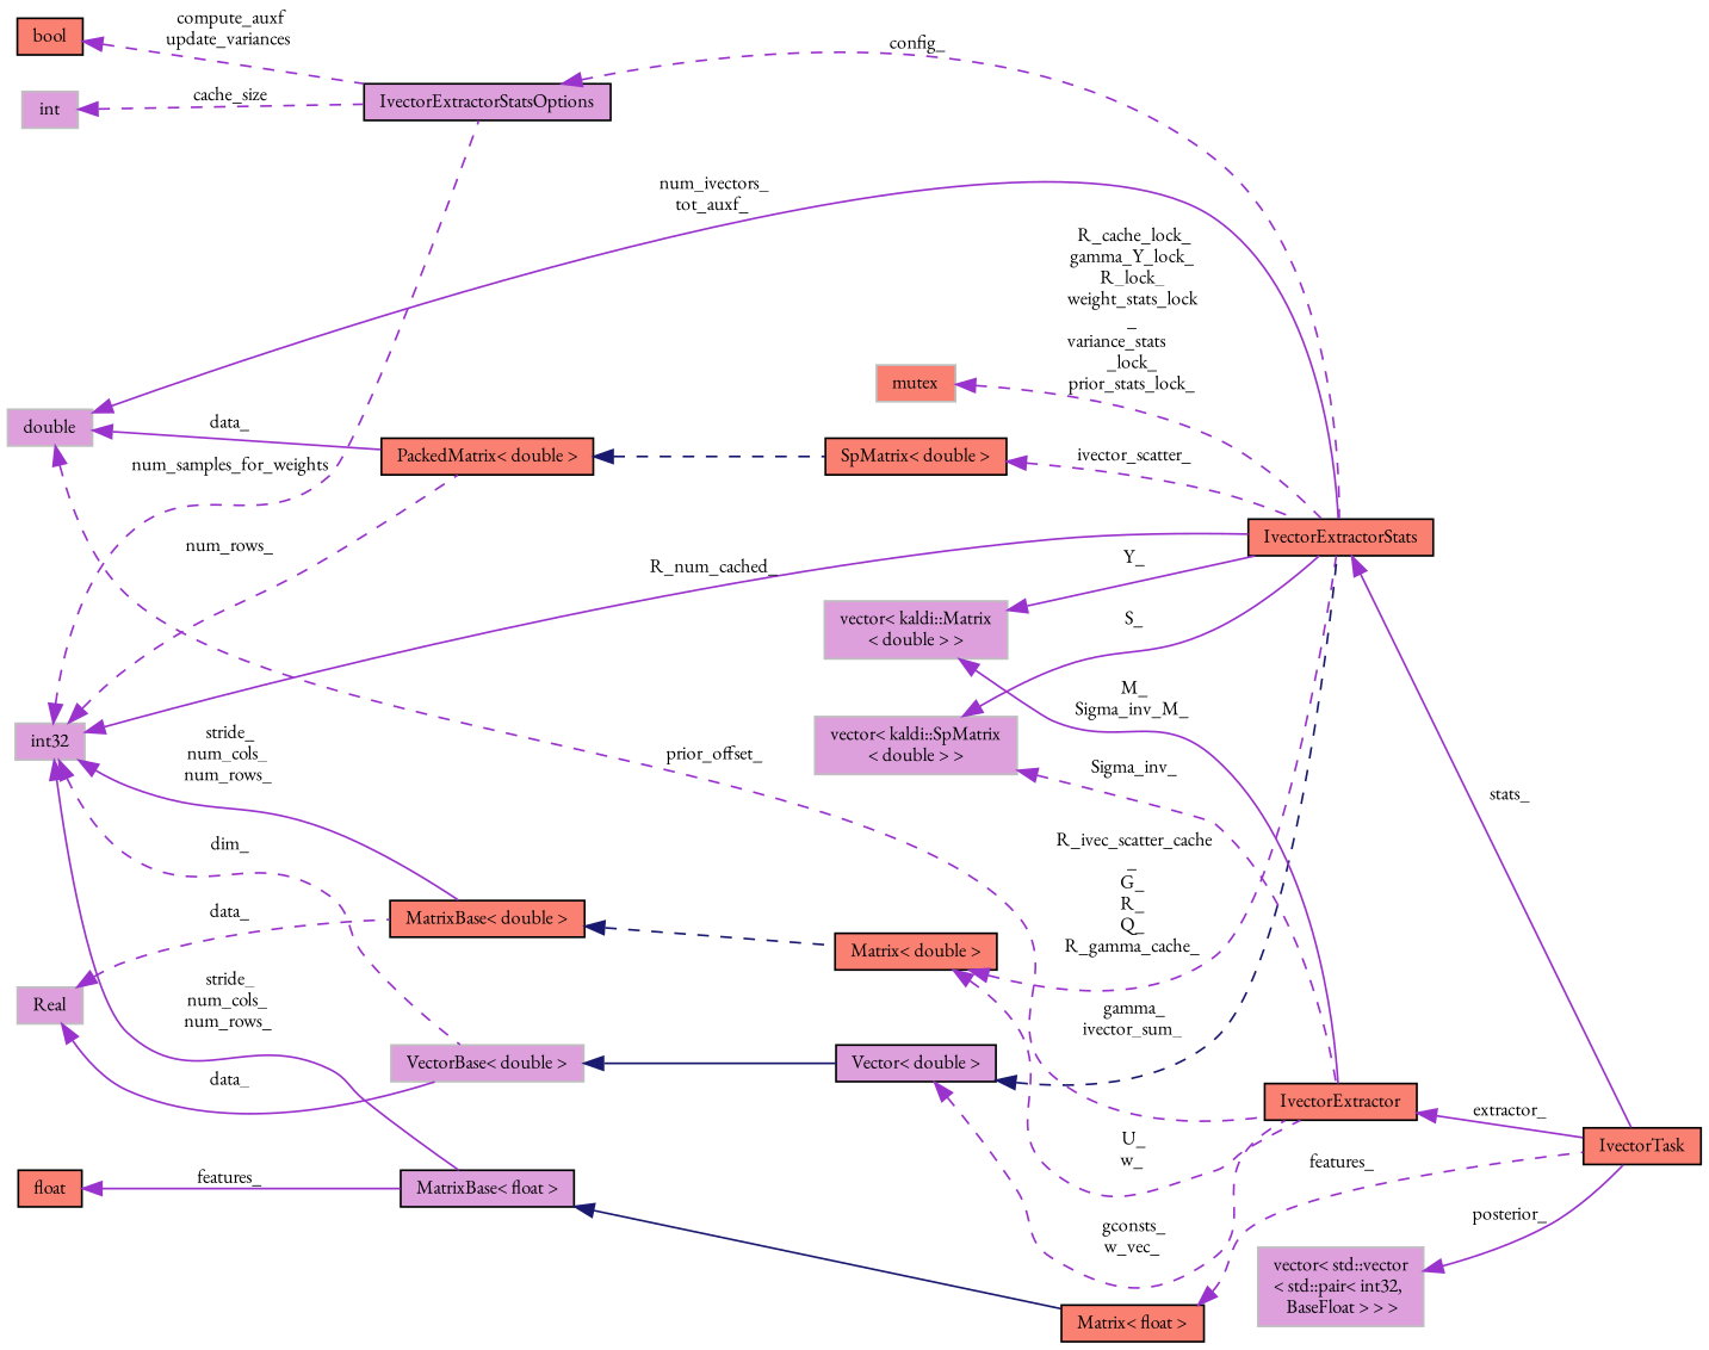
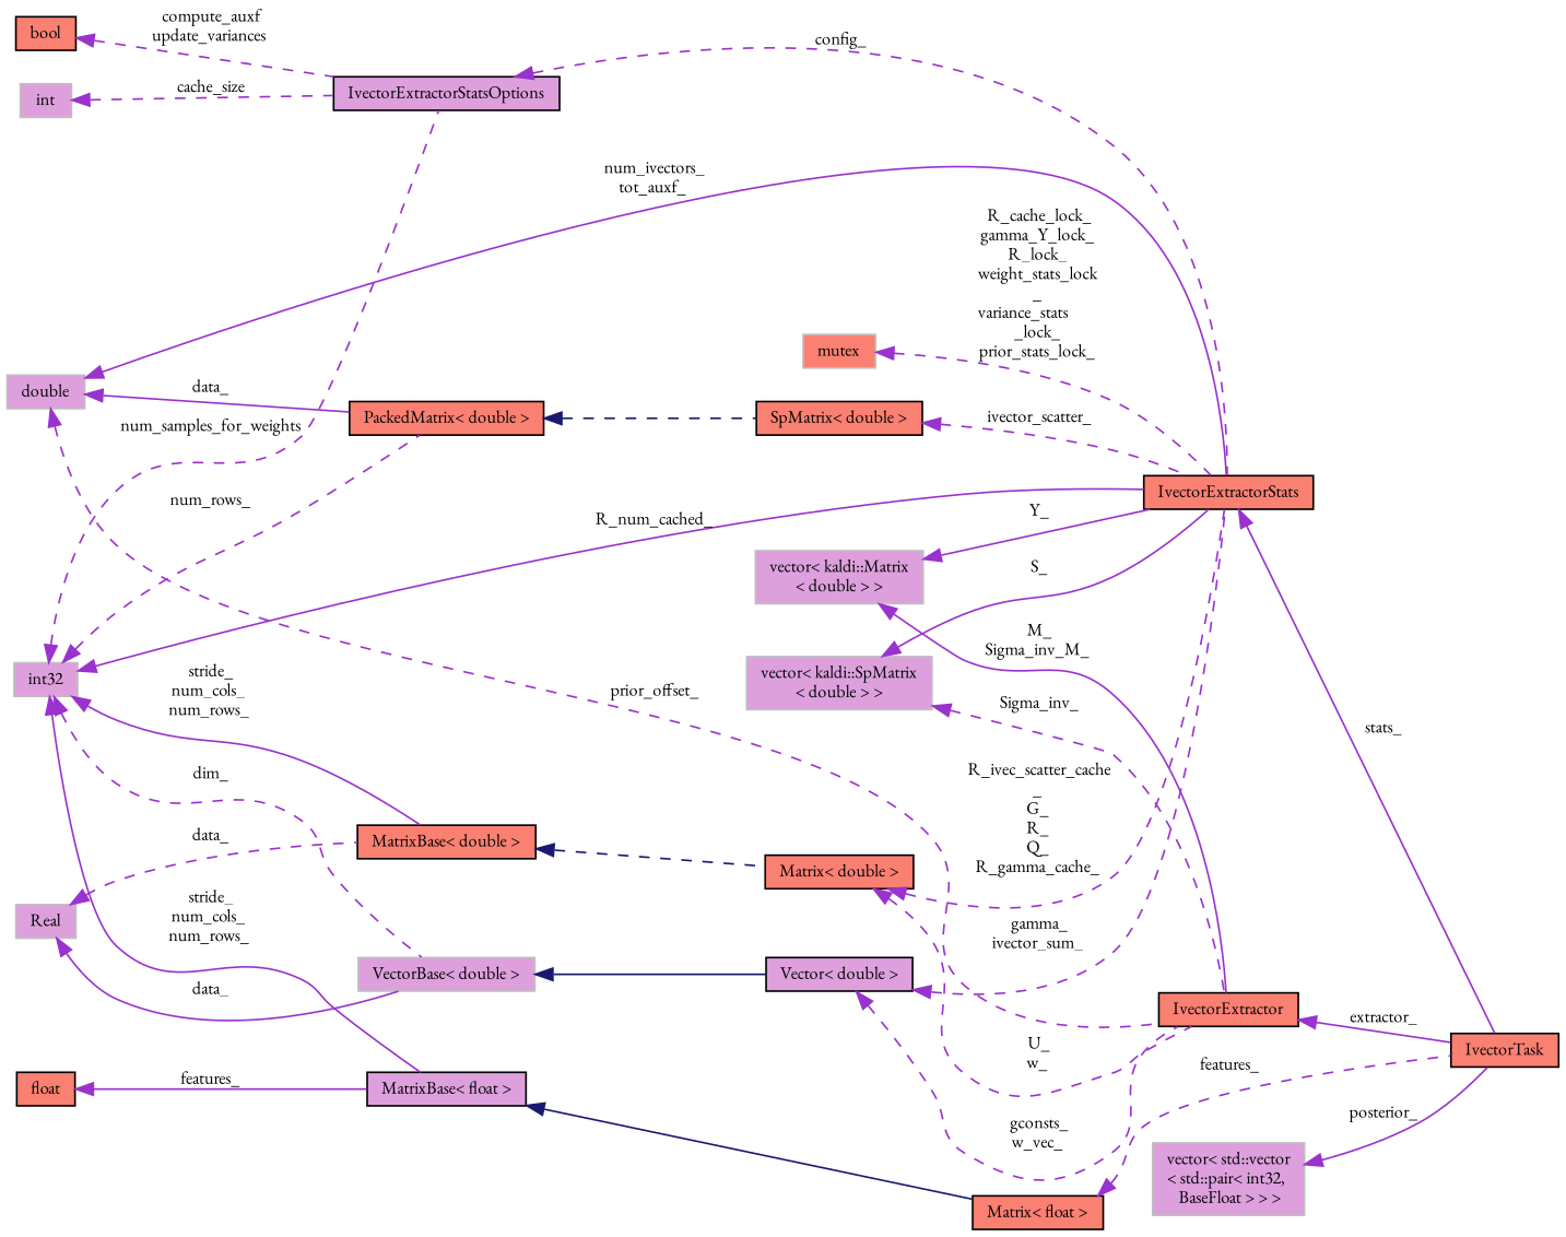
  digraph {
    fontname="EB Garamond"
    rankdir=LR
    node [color=black fillcolor=salmon fontname="EB Garamond" fontsize=10 shape=record style=filled]
    edge [color=darkorchid3 dir=back fontname="EB Garamond" fontsize=10 labelfontname=Helvetica labelfontsize=10 style=dashed]
    n1 [fontcolor=black height=0.2 label=IvectorTask width=0.4]
    n2 [height=0.2 label=IvectorExtractorStats width=0.4]
    n3 [height=0.2 label="Matrix\< double \>" width=0.4]
    n4 [height=0.2 label=IvectorExtractor width=0.4]
    n5 [height=0.2 label="MatrixBase\< double \>" width=0.4]
    n6 [color=grey75 fillcolor=plum height=0.2 label=Real width=0.4]
    n7 [color=grey75 fillcolor=plum height=0.2 label="VectorBase\< double \>" width=0.4]
    n8 [fillcolor=plum height=0.2 label="Vector\< double \>" width=0.4]
    n9 [color=grey75 fillcolor=plum height=0.2 label=int32 width=0.4]
    n10 [height=0.2 label="PackedMatrix\< double \>" width=0.4]
    n11 [fillcolor=plum height=0.2 label=IvectorExtractorStatsOptions width=0.4]
    n12 [fillcolor=plum height=0.2 label="MatrixBase\< float \>" width=0.4]
    n13 [height=0.2 label="SpMatrix\< double \>" width=0.4]
    n14 [height=0.2 label="Matrix\< float \>" width=0.4]
    n15 [color=grey75 fillcolor=plum height=0.2 label="vector\< kaldi::Matrix\l\< double \> \>" width=0.4]
    n16 [color=grey75 fillcolor=plum height=0.2 label=double width=0.4]
    n17 [color=grey75 height=0.2 label=mutex width=0.4]
    n18 [color=grey75 fillcolor=plum height=0.2 label=int width=0.4]
    n19 [height=0.2 label=bool width=0.4]
    n20 [color=grey75 fillcolor=plum height=0.2 label="vector\< kaldi::SpMatrix\l\< double \> \>" width=0.4]
    n21 [height=0.2 label=float width=0.4]
    n22 [color=grey75 fillcolor=plum height=0.2 label="vector\< std::vector\l\< std::pair\< int32,\l BaseFloat \> \> \>" width=0.4]
    n2 -> n1 [label=" stats_" style=solid]
    n3 -> n2 [label=" R_ivec_scatter_cache\l_\nG_\nR_\nQ_\nR_gamma_cache_"]
    n3 -> n4 [label=" U_\nw_"]
    n4 -> n1 [label=" extractor_" style=solid]
    n5 -> n3 [color=midnightblue]
    n6 -> n5 [label=" data_"]
    n6 -> n7 [label=" data_" style=solid]
    n7 -> n8 [color=midnightblue style=solid]
-   n8 -> n2 [color=midnightblue label=" gamma_\nivector_sum_"]
+   n8 -> n2 [label=" gamma_\nivector_sum_"]
    n8 -> n4 [label=" gconsts_\nw_vec_"]
    n9 -> n2 [label=" R_num_cached_" style=solid]
    n9 -> n5 [label=" stride_\nnum_cols_\nnum_rows_" style=solid]
    n9 -> n7 [label=" dim_"]
    n9 -> n10 [label=" num_rows_"]
    n9 -> n11 [label=" num_samples_for_weights"]
    n9 -> n12 [label=" stride_\nnum_cols_\nnum_rows_" style=solid]
    n10 -> n13 [color=midnightblue]
    n11 -> n2 [label=" config_"]
    n12 -> n14 [color=midnightblue style=solid]
    n13 -> n2 [label=" ivector_scatter_"]
    n14 -> n1 [label=" features_"]
    n15 -> n2 [label=" Y_" style=solid]
    n15 -> n4 [label=" M_\nSigma_inv_M_" style=solid]
    n16 -> n2 [label=" num_ivectors_\ntot_auxf_" style=solid]
    n16 -> n4 [label=" prior_offset_"]
    n16 -> n10 [label=" data_" style=solid]
    n17 -> n2 [label=" R_cache_lock_\ngamma_Y_lock_\nR_lock_\nweight_stats_lock\l_\nvariance_stats\l_lock_\nprior_stats_lock_"]
    n18 -> n11 [label=" cache_size"]
    n19 -> n11 [label=" compute_auxf\nupdate_variances"]
    n20 -> n2 [label=" S_" style=solid]
    n20 -> n4 [label=" Sigma_inv_"]
    n21 -> n12 [label=" features_" style=solid]
    n22 -> n1 [label=" posterior_" style=solid]
  }
